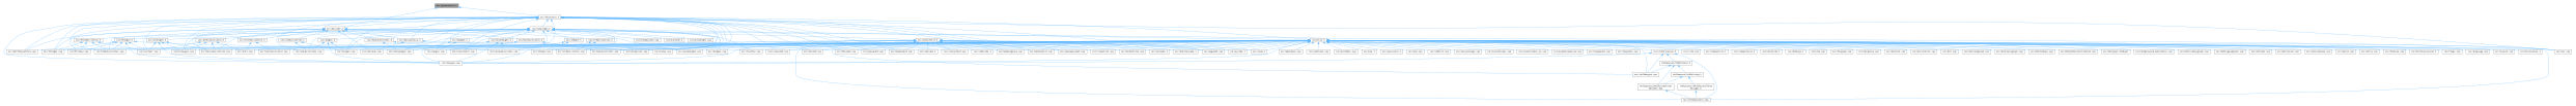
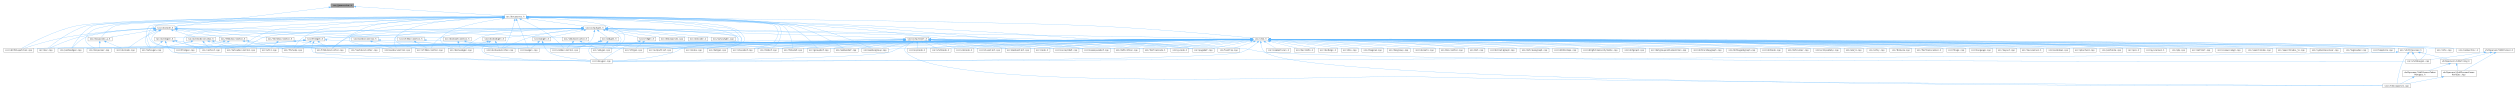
  digraph {
    fontname="IBM Plex Mono"
    node [color=grey40 fillcolor=white fontname="IBM Plex Mono" fontsize=10 shape=box style=filled]
    edge [color=steelblue1 dir=back fontname="IBM Plex Mono" fontsize=10 labelfontname=Helvetica labelfontsize=10 style=solid]
    n1 [color=gray40 fillcolor=grey60 fontcolor=black height=0.2 label="src/growvector.h" width=0.4]
    n2 [height=0.2 label="src/docnode.h" width=0.4]
    n3 [height=0.2 label="src/docparser.h" width=0.4]
    n4 [height=0.2 label="src/docbookvisitor.h" width=0.4]
    n5 [height=0.2 label="src/docnode.cpp" width=0.4]
    n6 [height=0.2 label="src/docparser_p.h" width=0.4]
    n7 [height=0.2 label="src/dotfilepatcher.cpp" width=0.4]
    n8 [height=0.2 label="src/htmldocvisitor.h" width=0.4]
    n9 [height=0.2 label="src/htmlgen.cpp" width=0.4]
    n10 [height=0.2 label="src/latexdocvisitor.h" width=0.4]
    n11 [height=0.2 label="src/latexgen.cpp" width=0.4]
    n12 [height=0.2 label="src/mandocvisitor.h" width=0.4]
    n13 [height=0.2 label="src/msc.cpp" width=0.4]
    n14 [height=0.2 label="src/perlmodgen.cpp" width=0.4]
    n15 [height=0.2 label="src/rtfdocvisitor.h" width=0.4]
    n16 [height=0.2 label="src/textdocvisitor.h" width=0.4]
    n17 [height=0.2 label="src/xmldocvisitor.h" width=0.4]
    n18 [height=0.2 label="src/docbookgen.cpp" width=0.4]
    n19 [height=0.2 label="src/docbookvisitor.cpp" width=0.4]
    n20 [height=0.2 label="src/docparser.cpp" width=0.4]
    n21 [height=0.2 label="src/context.cpp" width=0.4]
    n22 [height=0.2 label="src/ftvhelp.cpp" width=0.4]
    n23 [height=0.2 label="src/htmldocvisitor.cpp" width=0.4]
    n24 [height=0.2 label="src/latexdocvisitor.cpp" width=0.4]
    n25 [height=0.2 label="src/mandocvisitor.cpp" width=0.4]
    n26 [height=0.2 label="src/mangen.cpp" width=0.4]
    n27 [height=0.2 label="src/rtfdocvisitor.cpp" width=0.4]
    n28 [height=0.2 label="src/rtfgen.cpp" width=0.4]
    n29 [height=0.2 label="src/xmldocvisitor.cpp" width=0.4]
    n30 [height=0.2 label="src/xmlgen.cpp" width=0.4]
    n31 [height=0.2 label="src/classdef.cpp" width=0.4]
    n32 [height=0.2 label="src/dirdef.cpp" width=0.4]
    n33 [height=0.2 label="src/doxygen.cpp" width=0.4]
    n34 [height=0.2 label="src/filedef.cpp" width=0.4]
    n35 [height=0.2 label="src/groupdef.cpp" width=0.4]
    n36 [height=0.2 label="src/memberdef.cpp" width=0.4]
    n37 [height=0.2 label="src/membergroup.cpp" width=0.4]
    n38 [height=0.2 label="src/memberlist.cpp" width=0.4]
    n39 [height=0.2 label="src/namespacedef.cpp" width=0.4]
    n40 [height=0.2 label="src/outputgen.h" width=0.4]
    n41 [height=0.2 label="src/outputlist.cpp" width=0.4]
    n42 [height=0.2 label="src/pagedef.cpp" width=0.4]
    n43 [height=0.2 label="src/util.h" width=0.4]
    n44 [height=0.2 label="src/util.cpp" width=0.4]
    n45 [height=0.2 label="src/textdocvisitor.cpp" width=0.4]
    n46 [height=0.2 label="src/defgen.cpp" width=0.4]
    n47 [height=0.2 label="src/docbookgen.h" width=0.4]
    n48 [height=0.2 label="src/fileparser.cpp" width=0.4]
    n49 [height=0.2 label="src/htmlgen.h" width=0.4]
    n50 [height=0.2 label="src/latexgen.h" width=0.4]
    n51 [height=0.2 label="src/lexcode.l" width=0.4]
    n52 [height=0.2 label="src/mangen.h" width=0.4]
    n53 [height=0.2 label="src/outputgen.cpp" width=0.4]
    n54 [height=0.2 label="src/outputlist.h" width=0.4]
    n55 [height=0.2 label="src/rtfgen.h" width=0.4]
    n56 [height=0.2 label="src/tooltip.cpp" width=0.4]
    n57 [height=0.2 label="src/xmlgen.h" width=0.4]
    n58 [height=0.2 label="src/index.cpp" width=0.4]
    n59 [height=0.2 label="src/classlist.cpp" width=0.4]
    n60 [height=0.2 label="src/code.l" width=0.4]
    n61 [height=0.2 label="src/conceptdef.cpp" width=0.4]
    n62 [height=0.2 label="src/definition.cpp" width=0.4]
    n63 [height=0.2 label="src/fortrancode.l" width=0.4]
    n64 [height=0.2 label="src/pycode.l" width=0.4]
    n65 [height=0.2 label="src/sqlcode.l" width=0.4]
    n66 [height=0.2 label="src/vhdlcode.l" width=0.4]
    n67 [height=0.2 label="src/vhdldocgen.cpp" width=0.4]
    n68 [height=0.2 label="src/vhdljjparser.cpp" width=0.4]
    n69 [height=0.2 label="src/xmlcode.l" width=0.4]
    n70 [height=0.2 label="src/cite.cpp" width=0.4]
    n71 [height=0.2 label="src/commentcnv.l" width=0.4]
    n72 [height=0.2 label="src/commentscan.l" width=0.4]
    n73 [height=0.2 label="src/declinfo.l" width=0.4]
    n74 [height=0.2 label="src/defargs.l" width=0.4]
    n75 [height=0.2 label="src/dia.cpp" width=0.4]
    n76 [height=0.2 label="src/diagram.cpp" width=0.4]
    n77 [height=0.2 label="src/docgroup.cpp" width=0.4]
    n78 [height=0.2 label="src/docsets.cpp" width=0.4]
    n79 [height=0.2 label="src/docvisitor.cpp" width=0.4]
    n80 [height=0.2 label="src/dot.cpp" width=0.4]
    n81 [height=0.2 label="src/dotcallgraph.cpp" width=0.4]
    n82 [height=0.2 label="src/dotclassgraph.cpp" width=0.4]
    n83 [height=0.2 label="src/dotdirdeps.cpp" width=0.4]
    n84 [height=0.2 label="src/dotgfxhierarchytable.cpp" width=0.4]
-   n85 [height=0.2 label="src/dotgraph.htmlgen" width=0.4]
+   n85 [height=0.2 label="src/dotgraph.cpp" width=0.4]
    n86 [height=0.2 label="src/dotgroupcollaboration.cpp" width=0.4]
    n87 [height=0.2 label="src/dotincldepgraph.cpp" width=0.4]
    n88 [height=0.2 label="src/dotlegendgraph.cpp" width=0.4]
    n89 [height=0.2 label="src/dotnode.cpp" width=0.4]
    n90 [height=0.2 label="src/dotrunner.cpp" width=0.4]
    n91 [height=0.2 label="src/eclipsehelp.cpp" width=0.4]
    n92 [height=0.2 label="src/emoji.cpp" width=0.4]
    n93 [height=0.2 label="src/entry.cpp" width=0.4]
    n94 [height=0.2 label="src/formula.cpp" width=0.4]
    n95 [height=0.2 label="src/fortranscanner.l" width=0.4]
    n96 [height=0.2 label="src/htags.cpp" width=0.4]
    n97 [height=0.2 label="src/language.cpp" width=0.4]
    n98 [height=0.2 label="src/layout.cpp" width=0.4]
    n99 [height=0.2 label="src/lexscanner.l" width=0.4]
    n100 [height=0.2 label="src/markdown.cpp" width=0.4]
    n101 [height=0.2 label="src/plantuml.cpp" width=0.4]
    n102 [height=0.2 label="src/portable.cpp" width=0.4]
    n103 [height=0.2 label="src/pre.l" width=0.4]
    n104 [height=0.2 label="src/pyscanner.l" width=0.4]
    n105 [height=0.2 label="src/qhp.cpp" width=0.4]
    n106 [height=0.2 label="src/reflist.cpp" width=0.4]
    n107 [height=0.2 label="src/resourcemgr.cpp" width=0.4]
    n108 [height=0.2 label="src/searchindex.cpp" width=0.4]
    n109 [height=0.2 label="src/searchindex_js.cpp" width=0.4]
    n110 [height=0.2 label="src/symbolresolver.cpp" width=0.4]
    n111 [height=0.2 label="src/tagreader.cpp" width=0.4]
    n112 [height=0.2 label="src/template.cpp" width=0.4]
    n113 [height=0.2 label="src/vhdljjparser.h" width=0.4]
    n114 [height=0.2 label="vhdlparser/VhdlParser.h" width=0.4]
    n115 [height=0.2 label="vhdlparser/VhdlParserError\lHandler.hpp" width=0.4]
    n116 [height=0.2 label="vhdlparser/vhdlstring.h" width=0.4]
    n117 [height=0.2 label="vhdlparser/VhdlParserToken\lManager.h" width=0.4]
    n1 -> n2
    n1 -> n3
    n2 -> n4
    n2 -> n5
    n2 -> n6
    n2 -> n7
    n2 -> n8
    n2 -> n9
    n2 -> n10
    n2 -> n11
    n2 -> n12
    n2 -> n13
    n2 -> n14
    n2 -> n15
    n2 -> n16
    n2 -> n17
    n3 -> n2
    n3 -> n6
    n3 -> n7
    n3 -> n9
    n3 -> n11
    n3 -> n13
    n3 -> n14
    n3 -> n18
    n3 -> n19
    n3 -> n20
    n3 -> n21
    n3 -> n22
    n3 -> n23
    n3 -> n24
    n3 -> n25
    n3 -> n26
    n3 -> n27
    n3 -> n28
    n3 -> n29
    n3 -> n30
    n3 -> n31
    n3 -> n32
    n3 -> n33
    n3 -> n34
    n3 -> n35
    n3 -> n36
    n3 -> n37
    n3 -> n38
    n3 -> n39
    n3 -> n40
    n3 -> n41
    n3 -> n42
    n3 -> n43
    n4 -> n18
    n4 -> n19
    n6 -> n5
    n6 -> n20
    n8 -> n9
    n8 -> n21
    n8 -> n22
    n8 -> n23
    n10 -> n11
    n10 -> n21
    n10 -> n24
    n10 -> n44
    n12 -> n25
    n12 -> n26
    n15 -> n27
    n15 -> n28
    n16 -> n44
    n16 -> n45
    n17 -> n29
    n17 -> n30
    n40 -> n18
    n40 -> n19
    n40 -> n23
    n40 -> n24
    n40 -> n25
    n40 -> n27
    n40 -> n29
    n40 -> n30
    n40 -> n41
    n40 -> n43
    n40 -> n46
    n40 -> n47
    n40 -> n48
    n40 -> n49
    n40 -> n50
    n40 -> n51
    n40 -> n52
    n40 -> n53
    n40 -> n54
    n40 -> n55
    n40 -> n56
    n40 -> n57
    n43 -> n5
    n43 -> n7
    n43 -> n9
    n43 -> n11
    n43 -> n13
    n43 -> n14
    n43 -> n18
    n43 -> n19
    n43 -> n20
    n43 -> n21
    n43 -> n22
    n43 -> n23
    n43 -> n24
    n43 -> n25
    n43 -> n26
    n43 -> n27
    n43 -> n28
    n43 -> n29
    n43 -> n30
    n43 -> n31
    n43 -> n32
    n43 -> n33
    n43 -> n34
    n43 -> n35
    n43 -> n36
    n43 -> n37
    n43 -> n38
    n43 -> n39
    n43 -> n42
    n43 -> n44
    n43 -> n45
    n43 -> n46
    n43 -> n56
    n43 -> n58
    n43 -> n59
    n43 -> n60
    n43 -> n61
    n43 -> n62
    n43 -> n63
    n43 -> n64
    n43 -> n65
    n43 -> n66
    n43 -> n67
    n43 -> n68
    n43 -> n69
    n43 -> n70
    n43 -> n71
    n43 -> n72
    n43 -> n73
    n43 -> n74
    n43 -> n75
    n43 -> n76
    n43 -> n77
    n43 -> n78
    n43 -> n79
    n43 -> n80
    n43 -> n81
    n43 -> n82
    n43 -> n83
    n43 -> n84
    n43 -> n85
    n43 -> n86
    n43 -> n87
    n43 -> n88
    n43 -> n89
    n43 -> n90
    n43 -> n91
    n43 -> n92
    n43 -> n93
    n43 -> n94
    n43 -> n95
    n43 -> n96
    n43 -> n97
    n43 -> n98
    n43 -> n99
    n43 -> n100
    n43 -> n101
    n43 -> n102
    n43 -> n103
    n43 -> n104
    n43 -> n105
    n43 -> n106
    n43 -> n107
    n43 -> n108
    n43 -> n109
    n43 -> n110
    n43 -> n111
    n43 -> n112
    n43 -> n113
    n47 -> n18
    n47 -> n19
    n47 -> n33
    n49 -> n9
    n49 -> n21
    n49 -> n22
    n49 -> n23
    n49 -> n33
    n49 -> n58
    n50 -> n11
    n50 -> n21
    n50 -> n24
    n50 -> n33
    n52 -> n26
    n52 -> n33
    n54 -> n31
    n54 -> n32
    n54 -> n33
    n54 -> n34
    n54 -> n35
    n54 -> n36
    n54 -> n37
    n54 -> n38
    n54 -> n39
    n54 -> n41
    n54 -> n42
    n54 -> n44
    n54 -> n58
    n54 -> n59
    n54 -> n60
    n54 -> n61
    n54 -> n62
    n54 -> n63
    n54 -> n64
    n54 -> n65
    n54 -> n66
    n54 -> n67
    n54 -> n68
    n54 -> n69
    n55 -> n28
    n55 -> n33
    n57 -> n29
    n57 -> n30
    n57 -> n33
    n113 -> n33
    n113 -> n67
    n113 -> n68
-   n113 -> n114
+   n113 -> n116
    n114 -> n67
    n114 -> n115
    n114 -> n116
    n115 -> n68
    n116 -> n115
    n116 -> n117
    n117 -> n68
  }
